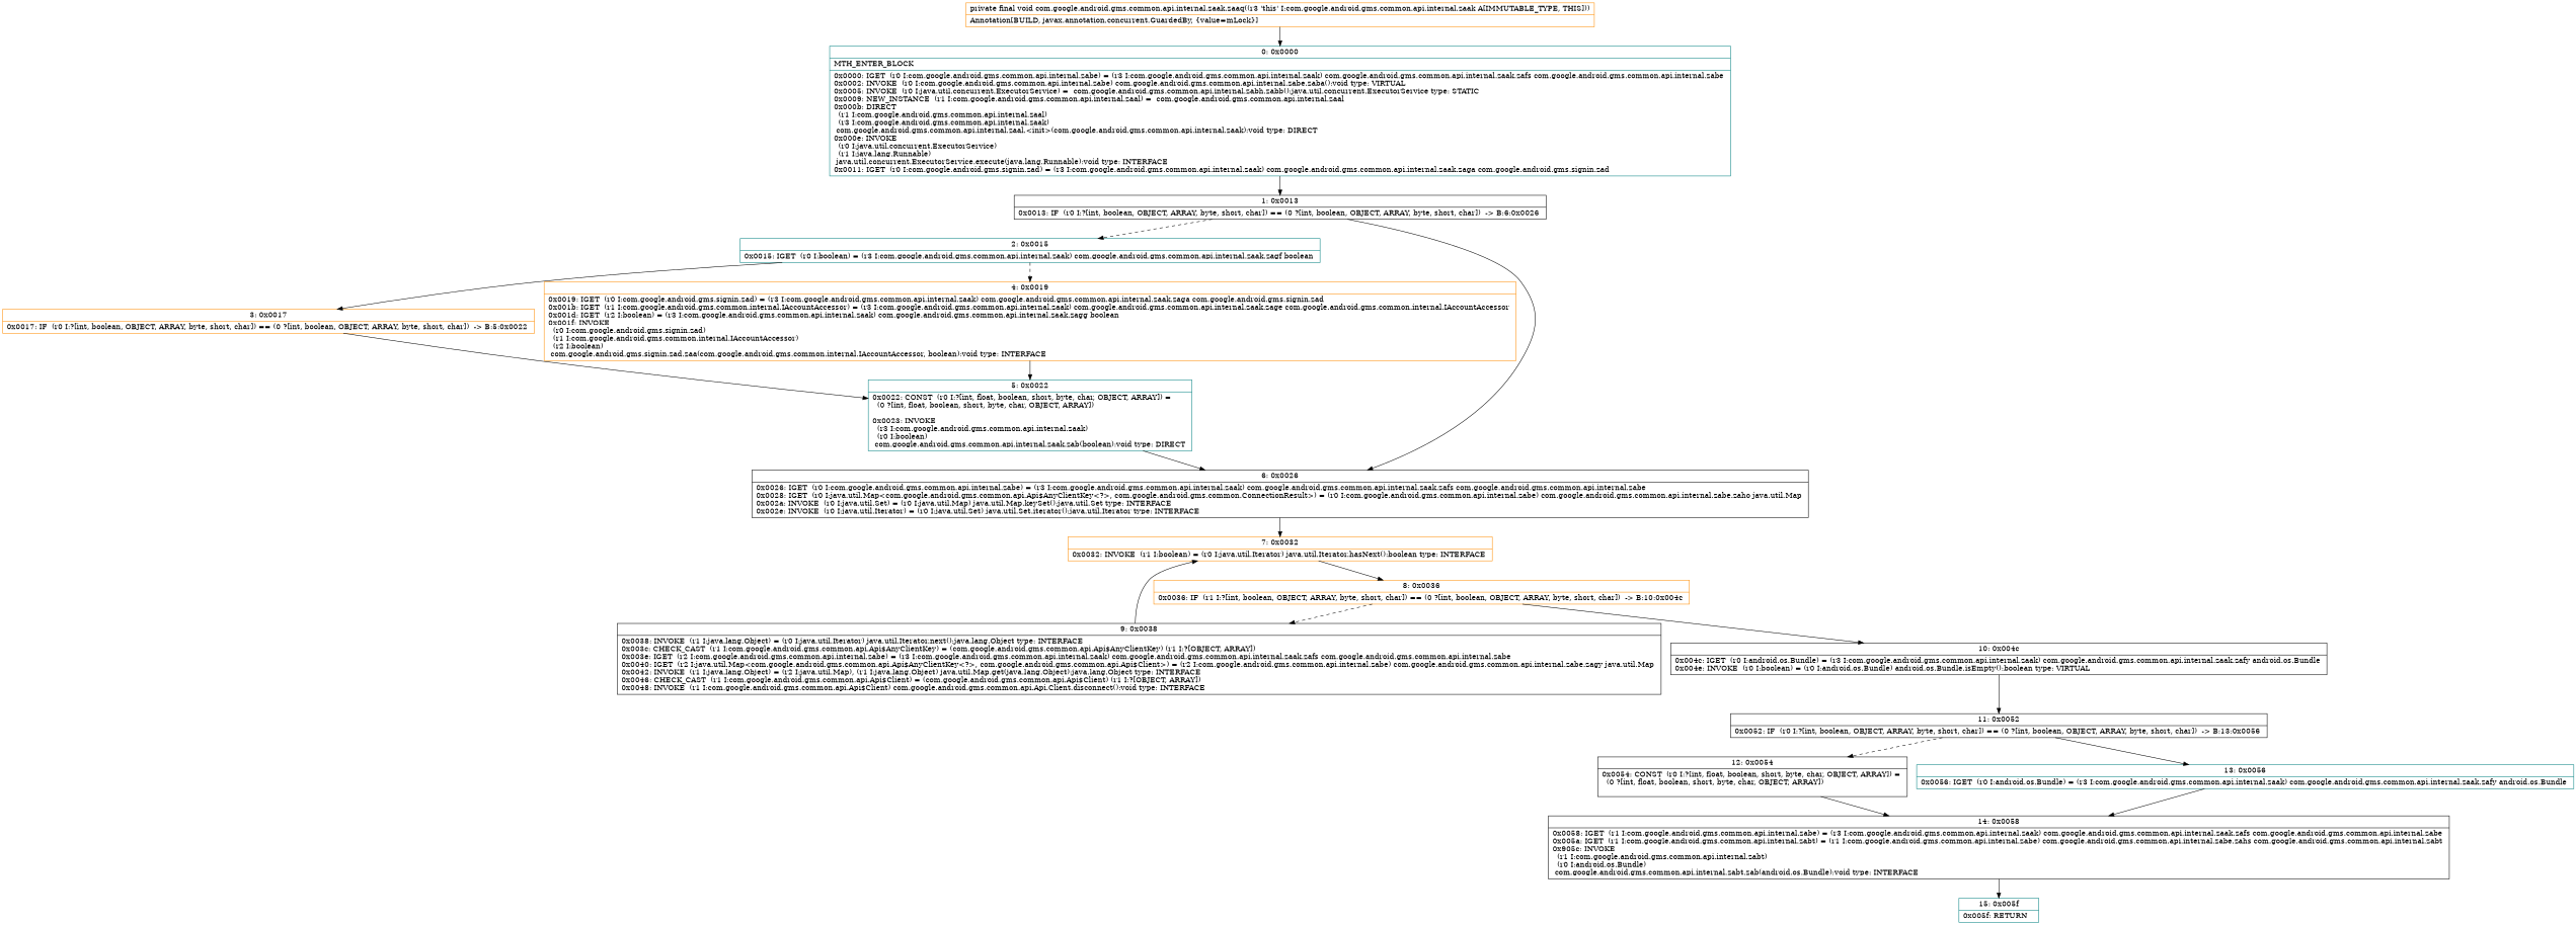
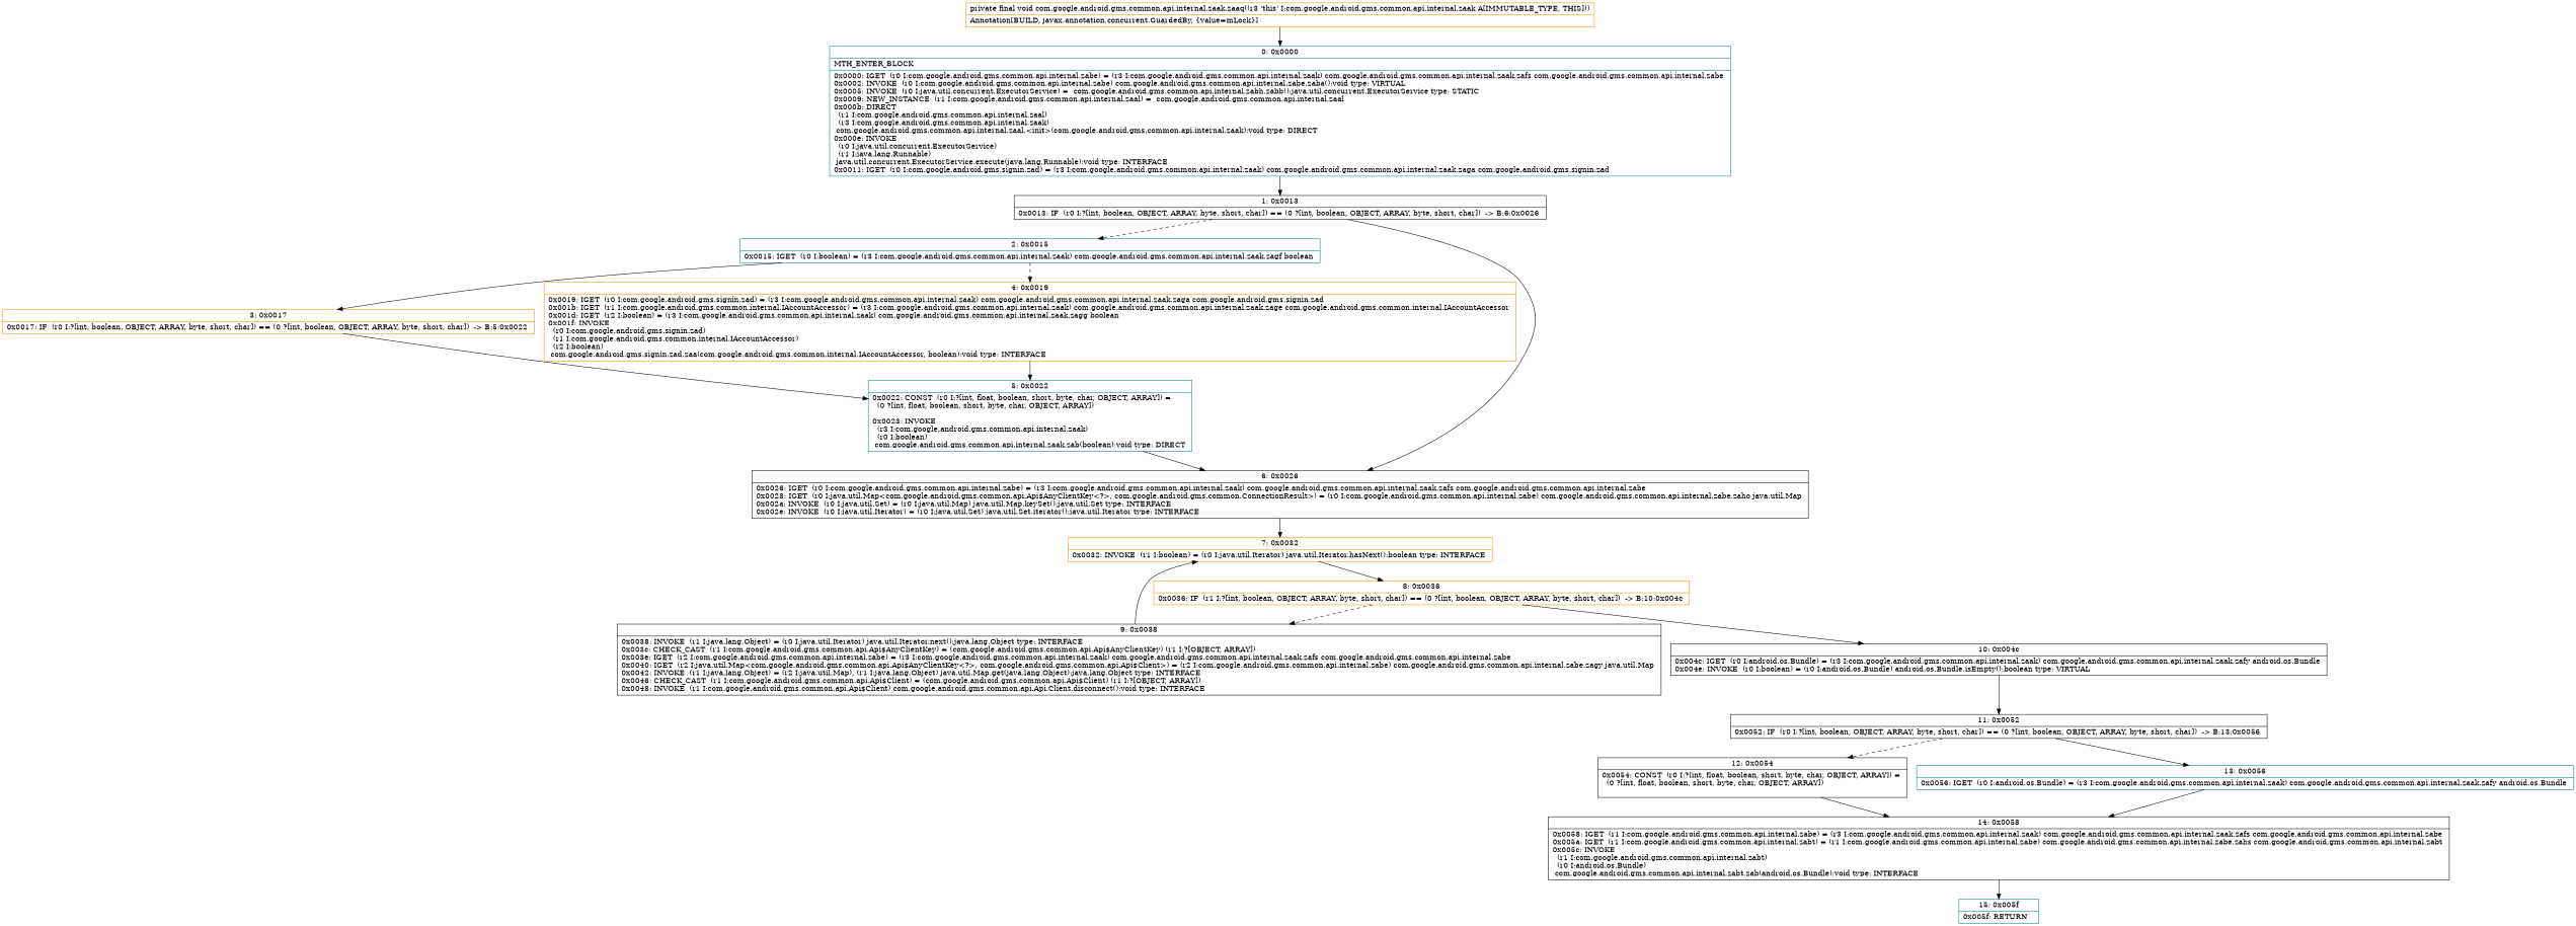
  digraph {
    node [color=black shape=record]
    n1 [color=teal label="{0\:\ 0x0000|MTH_ENTER_BLOCK\l|0x0000: IGET  (r0 I:com.google.android.gms.common.api.internal.zabe) = (r3 I:com.google.android.gms.common.api.internal.zaak) com.google.android.gms.common.api.internal.zaak.zafs com.google.android.gms.common.api.internal.zabe \l0x0002: INVOKE  (r0 I:com.google.android.gms.common.api.internal.zabe) com.google.android.gms.common.api.internal.zabe.zaba():void type: VIRTUAL \l0x0005: INVOKE  (r0 I:java.util.concurrent.ExecutorService) =  com.google.android.gms.common.api.internal.zabh.zabb():java.util.concurrent.ExecutorService type: STATIC \l0x0009: NEW_INSTANCE  (r1 I:com.google.android.gms.common.api.internal.zaal) =  com.google.android.gms.common.api.internal.zaal \l0x000b: DIRECT  \l  (r1 I:com.google.android.gms.common.api.internal.zaal)\l  (r3 I:com.google.android.gms.common.api.internal.zaak)\l com.google.android.gms.common.api.internal.zaal.\<init\>(com.google.android.gms.common.api.internal.zaak):void type: DIRECT \l0x000e: INVOKE  \l  (r0 I:java.util.concurrent.ExecutorService)\l  (r1 I:java.lang.Runnable)\l java.util.concurrent.ExecutorService.execute(java.lang.Runnable):void type: INTERFACE \l0x0011: IGET  (r0 I:com.google.android.gms.signin.zad) = (r3 I:com.google.android.gms.common.api.internal.zaak) com.google.android.gms.common.api.internal.zaak.zaga com.google.android.gms.signin.zad \l}"]
    n2 [label="{1\:\ 0x0013|0x0013: IF  (r0 I:?[int, boolean, OBJECT, ARRAY, byte, short, char]) == (0 ?[int, boolean, OBJECT, ARRAY, byte, short, char])  \-\> B:6:0x0026 \l}"]
    n3 [color=teal label="{2\:\ 0x0015|0x0015: IGET  (r0 I:boolean) = (r3 I:com.google.android.gms.common.api.internal.zaak) com.google.android.gms.common.api.internal.zaak.zagf boolean \l}"]
    n4 [label="{6\:\ 0x0026|0x0026: IGET  (r0 I:com.google.android.gms.common.api.internal.zabe) = (r3 I:com.google.android.gms.common.api.internal.zaak) com.google.android.gms.common.api.internal.zaak.zafs com.google.android.gms.common.api.internal.zabe \l0x0028: IGET  (r0 I:java.util.Map\<com.google.android.gms.common.api.Api$AnyClientKey\<?\>, com.google.android.gms.common.ConnectionResult\>) = (r0 I:com.google.android.gms.common.api.internal.zabe) com.google.android.gms.common.api.internal.zabe.zaho java.util.Map \l0x002a: INVOKE  (r0 I:java.util.Set) = (r0 I:java.util.Map) java.util.Map.keySet():java.util.Set type: INTERFACE \l0x002e: INVOKE  (r0 I:java.util.Iterator) = (r0 I:java.util.Set) java.util.Set.iterator():java.util.Iterator type: INTERFACE \l}"]
    n5 [color=darkorange label="{3\:\ 0x0017|0x0017: IF  (r0 I:?[int, boolean, OBJECT, ARRAY, byte, short, char]) == (0 ?[int, boolean, OBJECT, ARRAY, byte, short, char])  \-\> B:5:0x0022 \l}"]
    n6 [color=darkorange label="{4\:\ 0x0019|0x0019: IGET  (r0 I:com.google.android.gms.signin.zad) = (r3 I:com.google.android.gms.common.api.internal.zaak) com.google.android.gms.common.api.internal.zaak.zaga com.google.android.gms.signin.zad \l0x001b: IGET  (r1 I:com.google.android.gms.common.internal.IAccountAccessor) = (r3 I:com.google.android.gms.common.api.internal.zaak) com.google.android.gms.common.api.internal.zaak.zage com.google.android.gms.common.internal.IAccountAccessor \l0x001d: IGET  (r2 I:boolean) = (r3 I:com.google.android.gms.common.api.internal.zaak) com.google.android.gms.common.api.internal.zaak.zagg boolean \l0x001f: INVOKE  \l  (r0 I:com.google.android.gms.signin.zad)\l  (r1 I:com.google.android.gms.common.internal.IAccountAccessor)\l  (r2 I:boolean)\l com.google.android.gms.signin.zad.zaa(com.google.android.gms.common.internal.IAccountAccessor, boolean):void type: INTERFACE \l}"]
    n7 [color=darkorange label="{7\:\ 0x0032|0x0032: INVOKE  (r1 I:boolean) = (r0 I:java.util.Iterator) java.util.Iterator.hasNext():boolean type: INTERFACE \l}"]
    n8 [color=teal label="{5\:\ 0x0022|0x0022: CONST  (r0 I:?[int, float, boolean, short, byte, char, OBJECT, ARRAY]) = \l  (0 ?[int, float, boolean, short, byte, char, OBJECT, ARRAY])\l \l0x0023: INVOKE  \l  (r3 I:com.google.android.gms.common.api.internal.zaak)\l  (r0 I:boolean)\l com.google.android.gms.common.api.internal.zaak.zab(boolean):void type: DIRECT \l}"]
    n9 [color=darkorange label="{8\:\ 0x0036|0x0036: IF  (r1 I:?[int, boolean, OBJECT, ARRAY, byte, short, char]) == (0 ?[int, boolean, OBJECT, ARRAY, byte, short, char])  \-\> B:10:0x004c \l}"]
    n10 [label="{9\:\ 0x0038|0x0038: INVOKE  (r1 I:java.lang.Object) = (r0 I:java.util.Iterator) java.util.Iterator.next():java.lang.Object type: INTERFACE \l0x003c: CHECK_CAST  (r1 I:com.google.android.gms.common.api.Api$AnyClientKey) = (com.google.android.gms.common.api.Api$AnyClientKey) (r1 I:?[OBJECT, ARRAY]) \l0x003e: IGET  (r2 I:com.google.android.gms.common.api.internal.zabe) = (r3 I:com.google.android.gms.common.api.internal.zaak) com.google.android.gms.common.api.internal.zaak.zafs com.google.android.gms.common.api.internal.zabe \l0x0040: IGET  (r2 I:java.util.Map\<com.google.android.gms.common.api.Api$AnyClientKey\<?\>, com.google.android.gms.common.api.Api$Client\>) = (r2 I:com.google.android.gms.common.api.internal.zabe) com.google.android.gms.common.api.internal.zabe.zagy java.util.Map \l0x0042: INVOKE  (r1 I:java.lang.Object) = (r2 I:java.util.Map), (r1 I:java.lang.Object) java.util.Map.get(java.lang.Object):java.lang.Object type: INTERFACE \l0x0046: CHECK_CAST  (r1 I:com.google.android.gms.common.api.Api$Client) = (com.google.android.gms.common.api.Api$Client) (r1 I:?[OBJECT, ARRAY]) \l0x0048: INVOKE  (r1 I:com.google.android.gms.common.api.Api$Client) com.google.android.gms.common.api.Api.Client.disconnect():void type: INTERFACE \l}"]
    n11 [label="{10\:\ 0x004c|0x004c: IGET  (r0 I:android.os.Bundle) = (r3 I:com.google.android.gms.common.api.internal.zaak) com.google.android.gms.common.api.internal.zaak.zafy android.os.Bundle \l0x004e: INVOKE  (r0 I:boolean) = (r0 I:android.os.Bundle) android.os.Bundle.isEmpty():boolean type: VIRTUAL \l}"]
    n12 [label="{11\:\ 0x0052|0x0052: IF  (r0 I:?[int, boolean, OBJECT, ARRAY, byte, short, char]) == (0 ?[int, boolean, OBJECT, ARRAY, byte, short, char])  \-\> B:13:0x0056 \l}"]
    n13 [label="{12\:\ 0x0054|0x0054: CONST  (r0 I:?[int, float, boolean, short, byte, char, OBJECT, ARRAY]) = \l  (0 ?[int, float, boolean, short, byte, char, OBJECT, ARRAY])\l \l}"]
    n14 [color=teal label="{13\:\ 0x0056|0x0056: IGET  (r0 I:android.os.Bundle) = (r3 I:com.google.android.gms.common.api.internal.zaak) com.google.android.gms.common.api.internal.zaak.zafy android.os.Bundle \l}"]
-   n15 [label="{14\:\ 0x0058|0x0058: IGET  (r1 I:com.google.android.gms.common.api.internal.zabe) = (r3 I:com.google.android.gms.common.api.internal.zaak) com.google.android.gms.common.api.internal.zaak.zafs com.google.android.gms.common.api.internal.zabe \l0x005a: IGET  (r1 I:com.google.android.gms.common.api.internal.zabt) = (r1 I:com.google.android.gms.common.api.internal.zabe) com.google.android.gms.common.api.internal.zabe.zahs com.google.android.gms.common.api.internal.zabt \l0x905c: INVOKE  \l  (r1 I:com.google.android.gms.common.api.internal.zabt)\l  (r0 I:android.os.Bundle)\l com.google.android.gms.common.api.internal.zabt.zab(android.os.Bundle):void type: INTERFACE \l}"]
+   n15 [label="{14\:\ 0x0058|0x0058: IGET  (r1 I:com.google.android.gms.common.api.internal.zabe) = (r3 I:com.google.android.gms.common.api.internal.zaak) com.google.android.gms.common.api.internal.zaak.zafs com.google.android.gms.common.api.internal.zabe \l0x005a: IGET  (r1 I:com.google.android.gms.common.api.internal.zabt) = (r1 I:com.google.android.gms.common.api.internal.zabe) com.google.android.gms.common.api.internal.zabe.zahs com.google.android.gms.common.api.internal.zabt \l0x005c: INVOKE  \l  (r1 I:com.google.android.gms.common.api.internal.zabt)\l  (r0 I:android.os.Bundle)\l com.google.android.gms.common.api.internal.zabt.zab(android.os.Bundle):void type: INTERFACE \l}"]
    n16 [color=teal label="{15\:\ 0x005f|0x005f: RETURN   \l}"]
    n17 [color=darkorange label="{private final void com.google.android.gms.common.api.internal.zaak.zaaq((r3 'this' I:com.google.android.gms.common.api.internal.zaak A[IMMUTABLE_TYPE, THIS]))  | Annotation[BUILD, javax.annotation.concurrent.GuardedBy, \{value=mLock\}]\l}"]
    n1 -> n2
    n2 -> n3 [style=dashed]
    n2 -> n4
    n3 -> n5
    n3 -> n6 [style=dashed]
    n4 -> n7
    n5 -> n8
    n6 -> n8
    n7 -> n9
    n8 -> n4
    n9 -> n10 [style=dashed]
    n9 -> n11
    n10 -> n7
    n11 -> n12
    n12 -> n13 [style=dashed]
    n12 -> n14
    n13 -> n15
    n14 -> n15
    n15 -> n16
    n17 -> n1
  }
